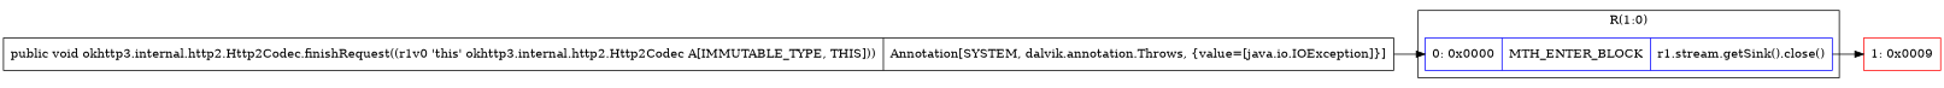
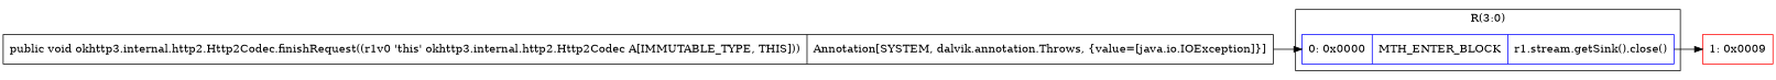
  digraph {
    rankdir=LR
    node [shape=record]
    n1 [color=blue label="{0\:\ 0x0000|MTH_ENTER_BLOCK\l|r1.stream.getSink().close()\l}"]
    n2 [color=red label="{1\:\ 0x0009}"]
    n3 [label="{public void okhttp3.internal.http2.Http2Codec.finishRequest((r1v0 'this' okhttp3.internal.http2.Http2Codec A[IMMUTABLE_TYPE, THIS]))  | Annotation[SYSTEM, dalvik.annotation.Throws, \{value=[java.io.IOException]\}]\l}"]
    subgraph cluster_1 {
-     label="R(1:0)"
+     label="R(3:0)"
      n1
    }
    n1 -> n2
    n3 -> n1
  }
